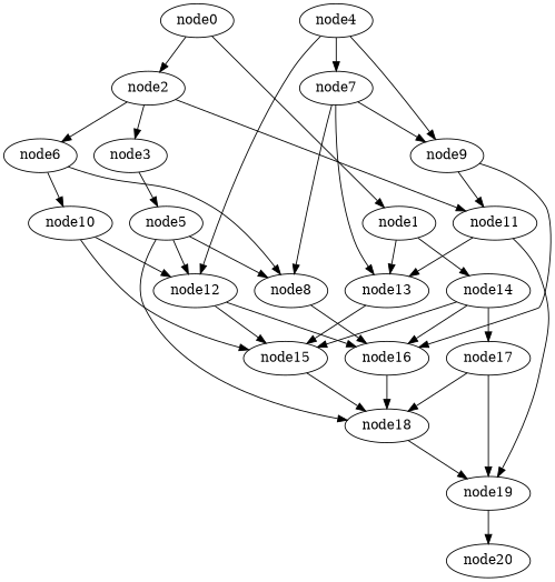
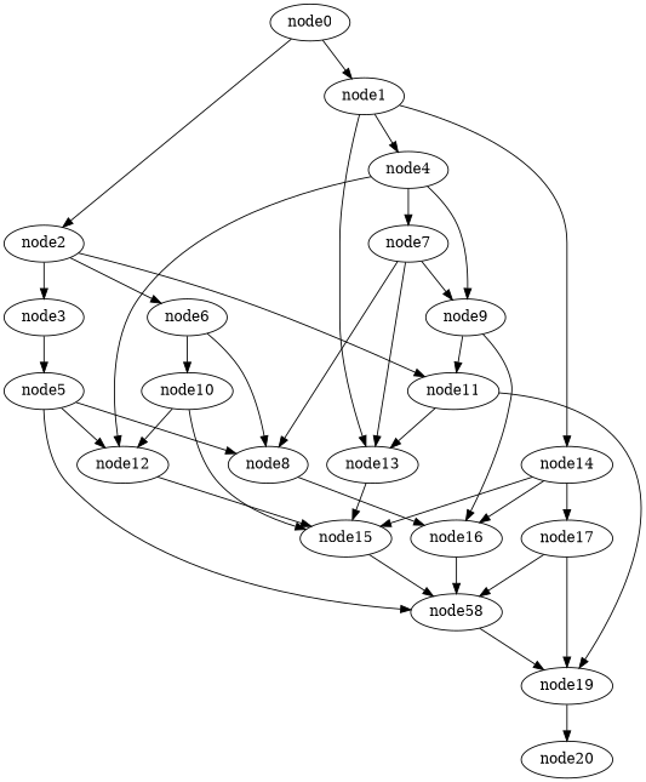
  digraph {
    node19
    node20
-   node18
+   node18 [label=node58]
    node17
    node16
    node15
    node14
    node13
    node12
    node11
    node10
    node9
    node8
    node7
    node6
    node5
    node4
    node3
    node2
    node1
    node0
    node19 -> node20
    node18 -> node19
    node17 -> node19
    node17 -> node18
    node16 -> node18
    node15 -> node18
    node14 -> node17
    node14 -> node16
    node14 -> node15
    node13 -> node15
-   node12 -> node16
    node12 -> node15
    node11 -> node19
    node11 -> node13
    node10 -> node15
    node10 -> node12
    node9 -> node16
    node9 -> node11
    node8 -> node16
    node7 -> node13
    node7 -> node9
    node7 -> node8
    node6 -> node10
    node6 -> node8
    node5 -> node18
    node5 -> node12
    node5 -> node8
    node4 -> node12
    node4 -> node9
    node4 -> node7
    node3 -> node5
    node2 -> node11
    node2 -> node6
    node2 -> node3
    node1 -> node14
    node1 -> node13
+   node1 -> node4
    node0 -> node2
    node0 -> node1
  }
